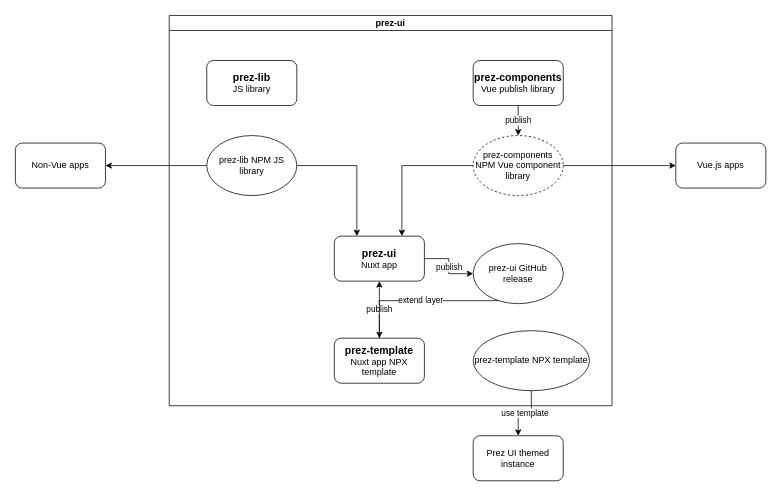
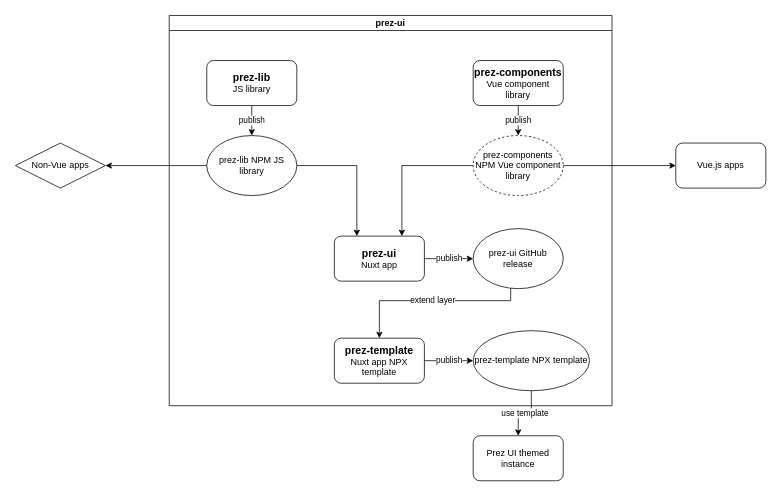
  <mxCell id="0" />
  <mxCell id="1" parent="0" />
  <mxCell id="2" value="prez-ui" style="swimlane;startSize=20;" parent="1" vertex="1"><mxGeometry x="225" y="20" width="590" height="520" as="geometry" /></mxCell>
  <mxCell id="3" value="publish" style="edgeStyle=orthogonalEdgeStyle;rounded=0;orthogonalLoop=1;jettySize=auto;html=1;entryX=0;entryY=0.5;entryDx=0;entryDy=0;" parent="2" source="4" target="16" edge="1"><mxGeometry relative="1" as="geometry" /></mxCell>
  <mxCell id="4" value="&lt;b&gt;&lt;font style=&quot;font-size: 14px;&quot;&gt;prez-ui&lt;/font&gt;&lt;/b&gt;&lt;br&gt;Nuxt app" style="rounded=1;whiteSpace=wrap;html=1;" parent="2" vertex="1"><mxGeometry x="220" y="294" width="120" height="60" as="geometry" /></mxCell>
- <mxCell id="5" value="publish" style="edgeStyle=orthogonalEdgeStyle;rounded=0;orthogonalLoop=1;jettySize=auto;html=1;" parent="2" source="6" target="4" edge="1"><mxGeometry relative="1" as="geometry" /></mxCell>
+ <mxCell id="5" value="publish" style="edgeStyle=orthogonalEdgeStyle;rounded=0;orthogonalLoop=1;jettySize=auto;html=1;entryX=0;entryY=0.5;entryDx=0;entryDy=0;" parent="2" source="6" target="17" edge="1"><mxGeometry relative="1" as="geometry" /></mxCell>
  <mxCell id="6" value="&lt;b&gt;&lt;font style=&quot;font-size: 14px;&quot;&gt;prez-template&lt;/font&gt;&lt;/b&gt;&lt;br&gt;Nuxt app NPX template" style="rounded=1;whiteSpace=wrap;html=1;" parent="2" vertex="1"><mxGeometry x="220" y="430" width="120" height="60" as="geometry" /></mxCell>
+ <mxCell id="7" value="publish" style="edgeStyle=orthogonalEdgeStyle;rounded=0;orthogonalLoop=1;jettySize=auto;html=1;entryX=0.5;entryY=0;entryDx=0;entryDy=0;" parent="2" source="8" target="12" edge="1"><mxGeometry relative="1" as="geometry" /></mxCell>
  <mxCell id="8" value="&lt;b&gt;&lt;font style=&quot;font-size: 14px;&quot;&gt;prez-lib&lt;/font&gt;&lt;/b&gt;&lt;br&gt;JS library" style="rounded=1;whiteSpace=wrap;html=1;" parent="2" vertex="1"><mxGeometry x="50" y="60" width="120" height="60" as="geometry" /></mxCell>
  <mxCell id="9" value="publish" style="edgeStyle=orthogonalEdgeStyle;rounded=0;orthogonalLoop=1;jettySize=auto;html=1;entryX=0.5;entryY=0;entryDx=0;entryDy=0;" parent="2" source="10" target="14" edge="1"><mxGeometry relative="1" as="geometry" /></mxCell>
- <mxCell id="10" value="&lt;b&gt;&lt;font style=&quot;font-size: 14px;&quot;&gt;prez-components&lt;/font&gt;&lt;/b&gt;&lt;br&gt;Vue publish library" style="rounded=1;whiteSpace=wrap;html=1;" parent="2" vertex="1"><mxGeometry x="405" y="60" width="120" height="60" as="geometry" /></mxCell>
+ <mxCell id="10" value="&lt;b&gt;&lt;font style=&quot;font-size: 14px;&quot;&gt;prez-components&lt;/font&gt;&lt;/b&gt;&lt;br&gt;Vue component library" style="rounded=1;whiteSpace=wrap;html=1;" parent="2" vertex="1"><mxGeometry x="405" y="60" width="120" height="60" as="geometry" /></mxCell>
  <mxCell id="11" style="edgeStyle=orthogonalEdgeStyle;rounded=0;orthogonalLoop=1;jettySize=auto;html=1;entryX=0.25;entryY=0;entryDx=0;entryDy=0;" parent="2" source="12" target="4" edge="1"><mxGeometry relative="1" as="geometry" /></mxCell>
  <mxCell id="12" value="prez-lib NPM JS library" style="ellipse;whiteSpace=wrap;html=1;" parent="2" vertex="1"><mxGeometry x="50" y="160" width="120" height="80" as="geometry" /></mxCell>
  <mxCell id="13" style="edgeStyle=orthogonalEdgeStyle;rounded=0;orthogonalLoop=1;jettySize=auto;html=1;entryX=0.75;entryY=0;entryDx=0;entryDy=0;" parent="2" source="14" target="4" edge="1"><mxGeometry relative="1" as="geometry" /></mxCell>
  <mxCell id="14" value="prez-components NPM Vue component library" style="ellipse;whiteSpace=wrap;html=1;dashed=1;" parent="2" vertex="1"><mxGeometry x="405" y="160" width="120" height="80" as="geometry" /></mxCell>
  <mxCell id="15" value="extend layer" style="edgeStyle=orthogonalEdgeStyle;rounded=0;orthogonalLoop=1;jettySize=auto;html=1;entryX=0.5;entryY=0;entryDx=0;entryDy=0;" parent="2" source="16" target="6" edge="1"><mxGeometry relative="1" as="geometry"><Array as="points"><mxPoint x="455" y="380" /><mxPoint x="280" y="380" /></Array></mxGeometry></mxCell>
- <mxCell id="16" value="prez-ui GitHub release" style="ellipse;whiteSpace=wrap;html=1;" parent="2" vertex="1"><mxGeometry x="405" y="304" width="120" height="80" as="geometry" /></mxCell>
+ <mxCell id="16" value="prez-ui GitHub release" style="ellipse;whiteSpace=wrap;html=1;" parent="2" vertex="1"><mxGeometry x="405" y="284" width="120" height="80" as="geometry" /></mxCell>
  <mxCell id="17" value="prez-template NPX template" style="ellipse;whiteSpace=wrap;html=1;" parent="2" vertex="1"><mxGeometry x="405" y="420" width="155" height="80" as="geometry" /></mxCell>
- <mxCell id="18" value="Non-Vue apps" style="rounded=1;whiteSpace=wrap;html=1;" parent="1" vertex="1"><mxGeometry x="20" y="190" width="120" height="60" as="geometry" /></mxCell>
+ <mxCell id="18" value="Non-Vue apps" style="rhombus;whiteSpace=wrap;html=1;" parent="1" vertex="1"><mxGeometry x="20" y="190" width="120" height="60" as="geometry" /></mxCell>
  <mxCell id="19" value="Vue.js apps" style="rounded=1;whiteSpace=wrap;html=1;" parent="1" vertex="1"><mxGeometry x="900" y="190" width="120" height="60" as="geometry" /></mxCell>
  <mxCell id="20" style="edgeStyle=orthogonalEdgeStyle;rounded=0;orthogonalLoop=1;jettySize=auto;html=1;entryX=0;entryY=0.5;entryDx=0;entryDy=0;" parent="1" source="14" target="19" edge="1"><mxGeometry relative="1" as="geometry" /></mxCell>
  <mxCell id="21" style="edgeStyle=orthogonalEdgeStyle;rounded=0;orthogonalLoop=1;jettySize=auto;html=1;entryX=1;entryY=0.5;entryDx=0;entryDy=0;" parent="1" source="12" target="18" edge="1"><mxGeometry relative="1" as="geometry" /></mxCell>
  <mxCell id="22" value="Prez UI themed instance" style="rounded=1;whiteSpace=wrap;html=1;" parent="1" vertex="1"><mxGeometry x="630" y="580" width="120" height="60" as="geometry" /></mxCell>
  <mxCell id="23" value="use template" style="edgeStyle=orthogonalEdgeStyle;rounded=0;orthogonalLoop=1;jettySize=auto;html=1;entryX=0.5;entryY=0;entryDx=0;entryDy=0;" parent="1" source="17" target="22" edge="1"><mxGeometry relative="1" as="geometry" /></mxCell>
